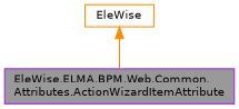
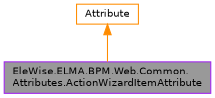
  digraph {
    node [fontname=Helvetica fontsize=10 shape=box style=filled]
    n1 [color=purple fillcolor=grey60 fontcolor=black height=0.2 label="EleWise.ELMA.BPM.Web.Common.\lAttributes.ActionWizardItemAttribute" width=0.4]
-   n2 [color=darkorange fillcolor=white height=0.2 label=EleWise width=0.4]
+   n2 [color=darkorange fillcolor=white height=0.2 label=Attribute width=0.4]
    n2 -> n1 [color=darkorange dir=back fontname=Helvetica fontsize=10 labelfontname=Helvetica labelfontsize=10 style=solid]
  }
